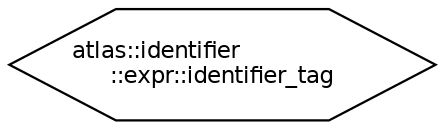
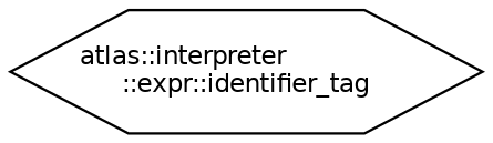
  digraph {
    rankdir=LR
-   n1 [color=black fillcolor=white fontname=Helvetica fontsize=10 height=0.2 label="atlas::identifier\l::expr::identifier_tag" shape=hexagon style=filled width=0.4]
+   n1 [color=black fillcolor=white fontname=Helvetica fontsize=10 height=0.2 label="atlas::interpreter\l::expr::identifier_tag" shape=hexagon style=filled width=0.4]
  }
